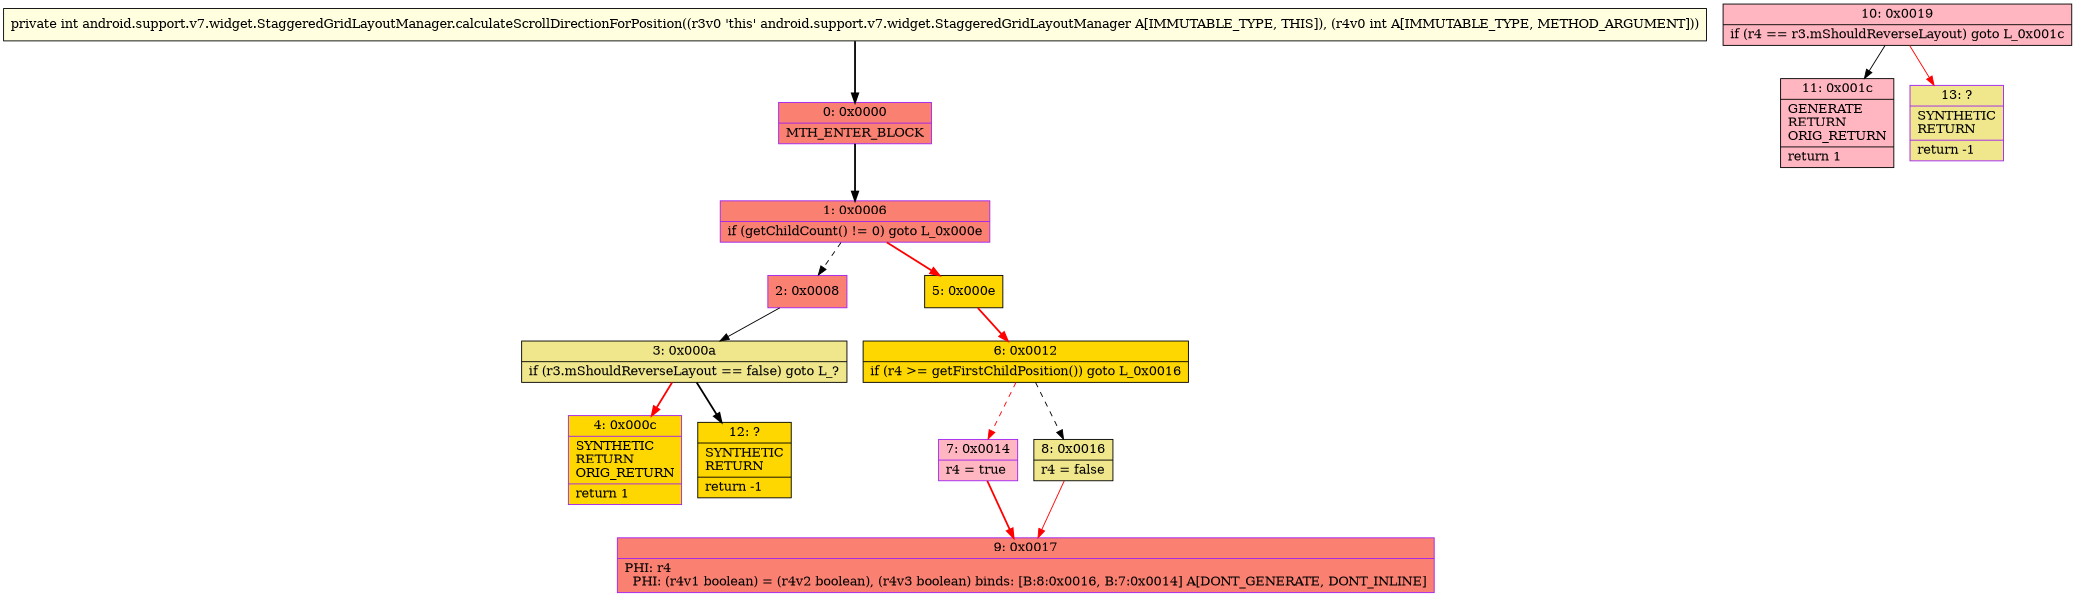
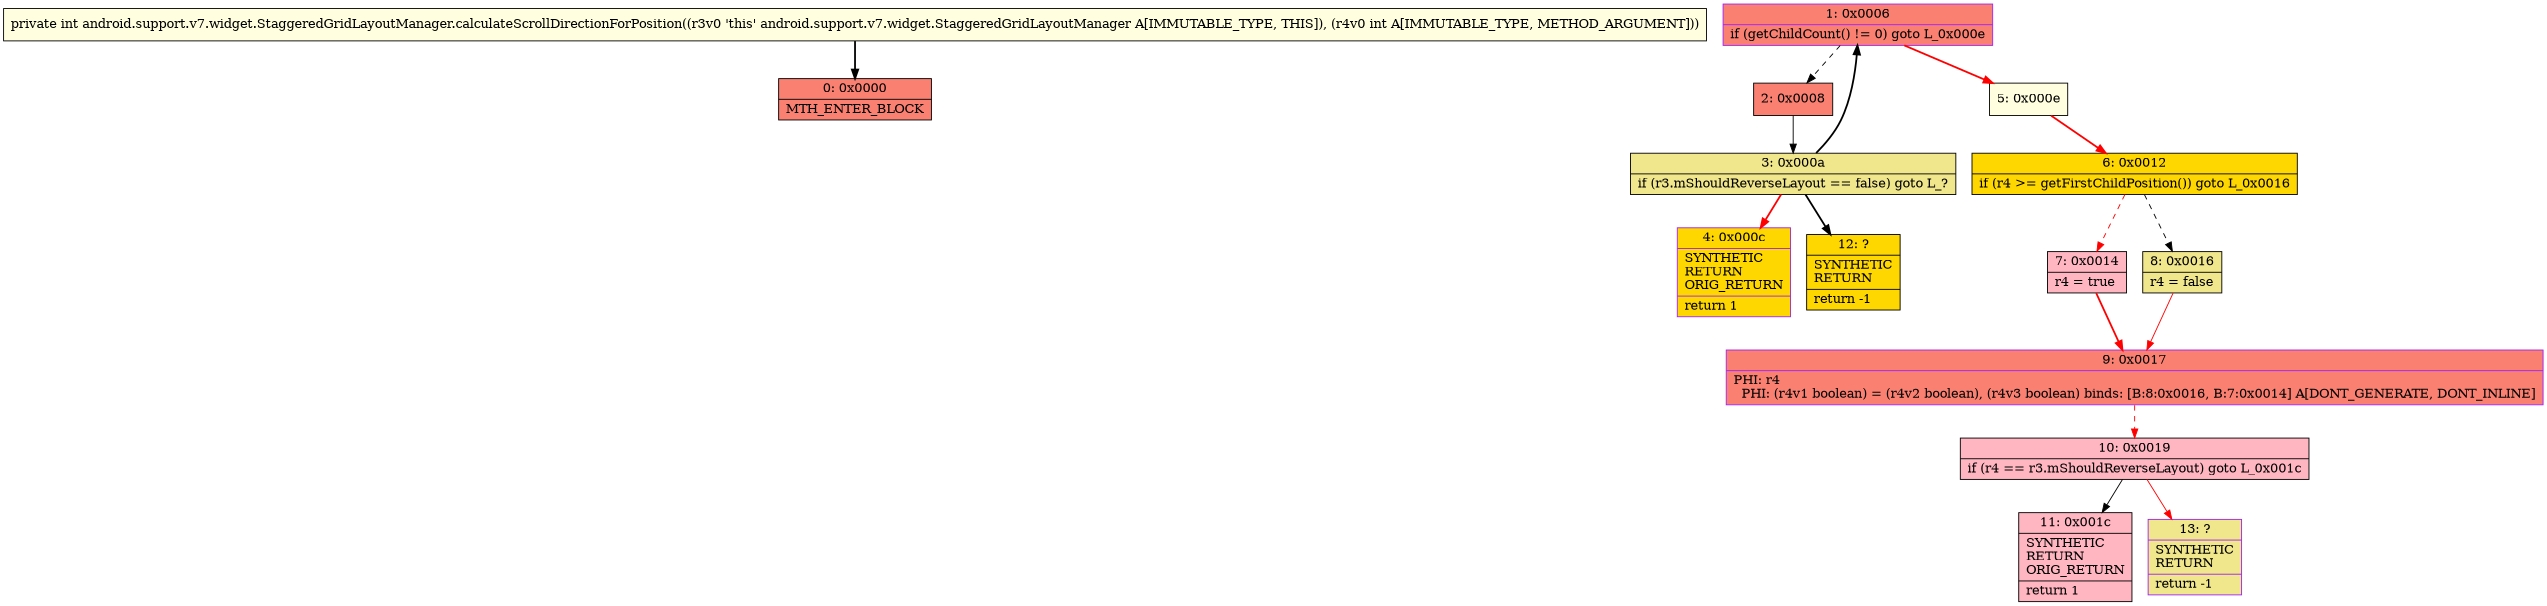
  digraph {
    node [color=black fillcolor=salmon shape=record style=filled]
    edge [color=red style=bold]
-   n1 [color=purple label="{0\:\ 0x0000|MTH_ENTER_BLOCK\l}"]
+   n1 [label="{0\:\ 0x0000|MTH_ENTER_BLOCK\l}"]
    n2 [color=purple label="{1\:\ 0x0006|if (getChildCount() != 0) goto L_0x000e\l}"]
-   n3 [color=purple label="{2\:\ 0x0008}"]
-   n4 [fillcolor=gold label="{5\:\ 0x000e}"]
+   n3 [label="{2\:\ 0x0008}"]
+   n4 [fillcolor=lightyellow label="{5\:\ 0x000e}"]
    n5 [fillcolor=khaki label="{3\:\ 0x000a|if (r3.mShouldReverseLayout == false) goto L_?\l}"]
    n6 [fillcolor=gold label="{6\:\ 0x0012|if (r4 \>= getFirstChildPosition()) goto L_0x0016\l}"]
    n7 [color=purple fillcolor=gold label="{4\:\ 0x000c|SYNTHETIC\lRETURN\lORIG_RETURN\l|return 1\l}"]
    n8 [fillcolor=gold label="{12\:\ ?|SYNTHETIC\lRETURN\l|return \-1\l}"]
-   n9 [color=purple fillcolor=lightpink label="{7\:\ 0x0014|r4 = true\l}"]
+   n9 [fillcolor=lightpink label="{7\:\ 0x0014|r4 = true\l}"]
    n10 [fillcolor=khaki label="{8\:\ 0x0016|r4 = false\l}"]
    n11 [color=purple label="{9\:\ 0x0017|PHI: r4 \l  PHI: (r4v1 boolean) = (r4v2 boolean), (r4v3 boolean) binds: [B:8:0x0016, B:7:0x0014] A[DONT_GENERATE, DONT_INLINE]\l}"]
    n12 [fillcolor=lightpink label="{10\:\ 0x0019|if (r4 == r3.mShouldReverseLayout) goto L_0x001c\l}"]
-   n13 [fillcolor=lightpink label="{11\:\ 0x001c|GENERATE\lRETURN\lORIG_RETURN\l|return 1\l}"]
+   n13 [fillcolor=lightpink label="{11\:\ 0x001c|SYNTHETIC\lRETURN\lORIG_RETURN\l|return 1\l}"]
    n14 [color=purple fillcolor=khaki label="{13\:\ ?|SYNTHETIC\lRETURN\l|return \-1\l}"]
    n15 [fillcolor=lightyellow label="{private int android.support.v7.widget.StaggeredGridLayoutManager.calculateScrollDirectionForPosition((r3v0 'this' android.support.v7.widget.StaggeredGridLayoutManager A[IMMUTABLE_TYPE, THIS]), (r4v0 int A[IMMUTABLE_TYPE, METHOD_ARGUMENT])) }"]
-   n1 -> n2 [color=black]
+   n5 -> n2 [color=black]
    n2 -> n3 [color=black style=dashed]
    n2 -> n4
    n3 -> n5 [color=black style=solid]
    n4 -> n6
    n5 -> n7
    n5 -> n8 [color=black]
    n6 -> n9 [style=dashed]
    n6 -> n10 [color=black style=dashed]
    n9 -> n11
    n10 -> n11 [style=solid]
+   n11 -> n12 [style=dashed]
    n12 -> n13 [color=black style=solid]
    n12 -> n14 [style=solid]
    n15 -> n1 [color=black]
  }
